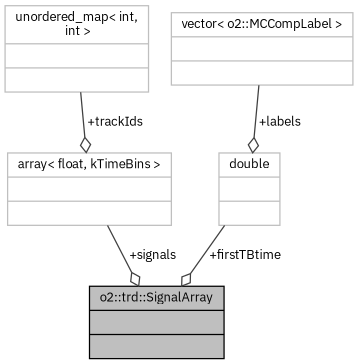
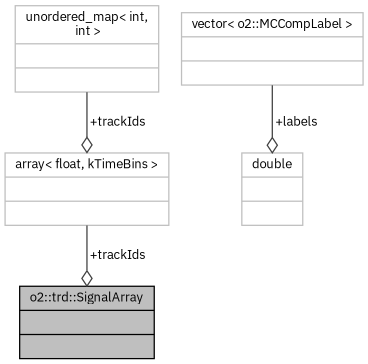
  digraph {
    fontname="IBM Plex Sans"
    node [color=grey75 fontname="IBM Plex Sans" fontsize=10 shape=record]
    edge [arrowhead=odiamond color=grey25 fontname="IBM Plex Sans" fontsize=10 labelfontname=Helvetica labelfontsize=10 style=solid]
    n1 [color=black fillcolor=grey75 fontcolor=black height=0.2 label="{o2::trd::SignalArray\n||}" style=filled width=0.4]
    n2 [height=0.2 label="{array\< float, kTimeBins \>\n||}" width=0.4]
    n3 [height=0.2 label="{double\n||}" width=0.4]
    n4 [height=0.2 label="{vector\< o2::MCCompLabel \>\n||}" width=0.4]
    n5 [height=0.2 label="{unordered_map\< int,\l int \>\n||}" width=0.4]
-   n2 -> n1 [label=" +signals"]
-   n3 -> n1 [label=" +firstTBtime"]
+   n2 -> n1 [label=" +trackIds"]
    n4 -> n3 [label=" +labels"]
    n5 -> n2 [label=" +trackIds"]
  }
